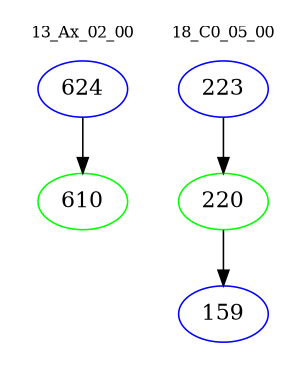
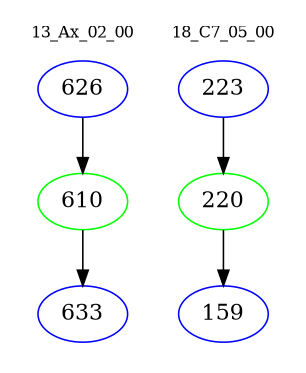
  digraph {
    node [color=blue]
    edge [color=black]
-   n1 [label=624]
+   n1 [label=626]
    n2 [color=green label=610]
+   n3 [label=633]
    n4 [label=223]
    n5 [color=green label=220]
    n6 [label=159]
    subgraph cluster_1 {
      color=white
      fontsize=10
      label="13_Ax_02_00"
      n1
      n2
+     n3
    }
    subgraph cluster_2 {
      color=white
      fontsize=10
-     label="18_C0_05_00"
+     label="18_C7_05_00"
      n4
      n5
      n6
    }
    n1 -> n2
+   n2 -> n3
    n4 -> n5
    n5 -> n6
  }
